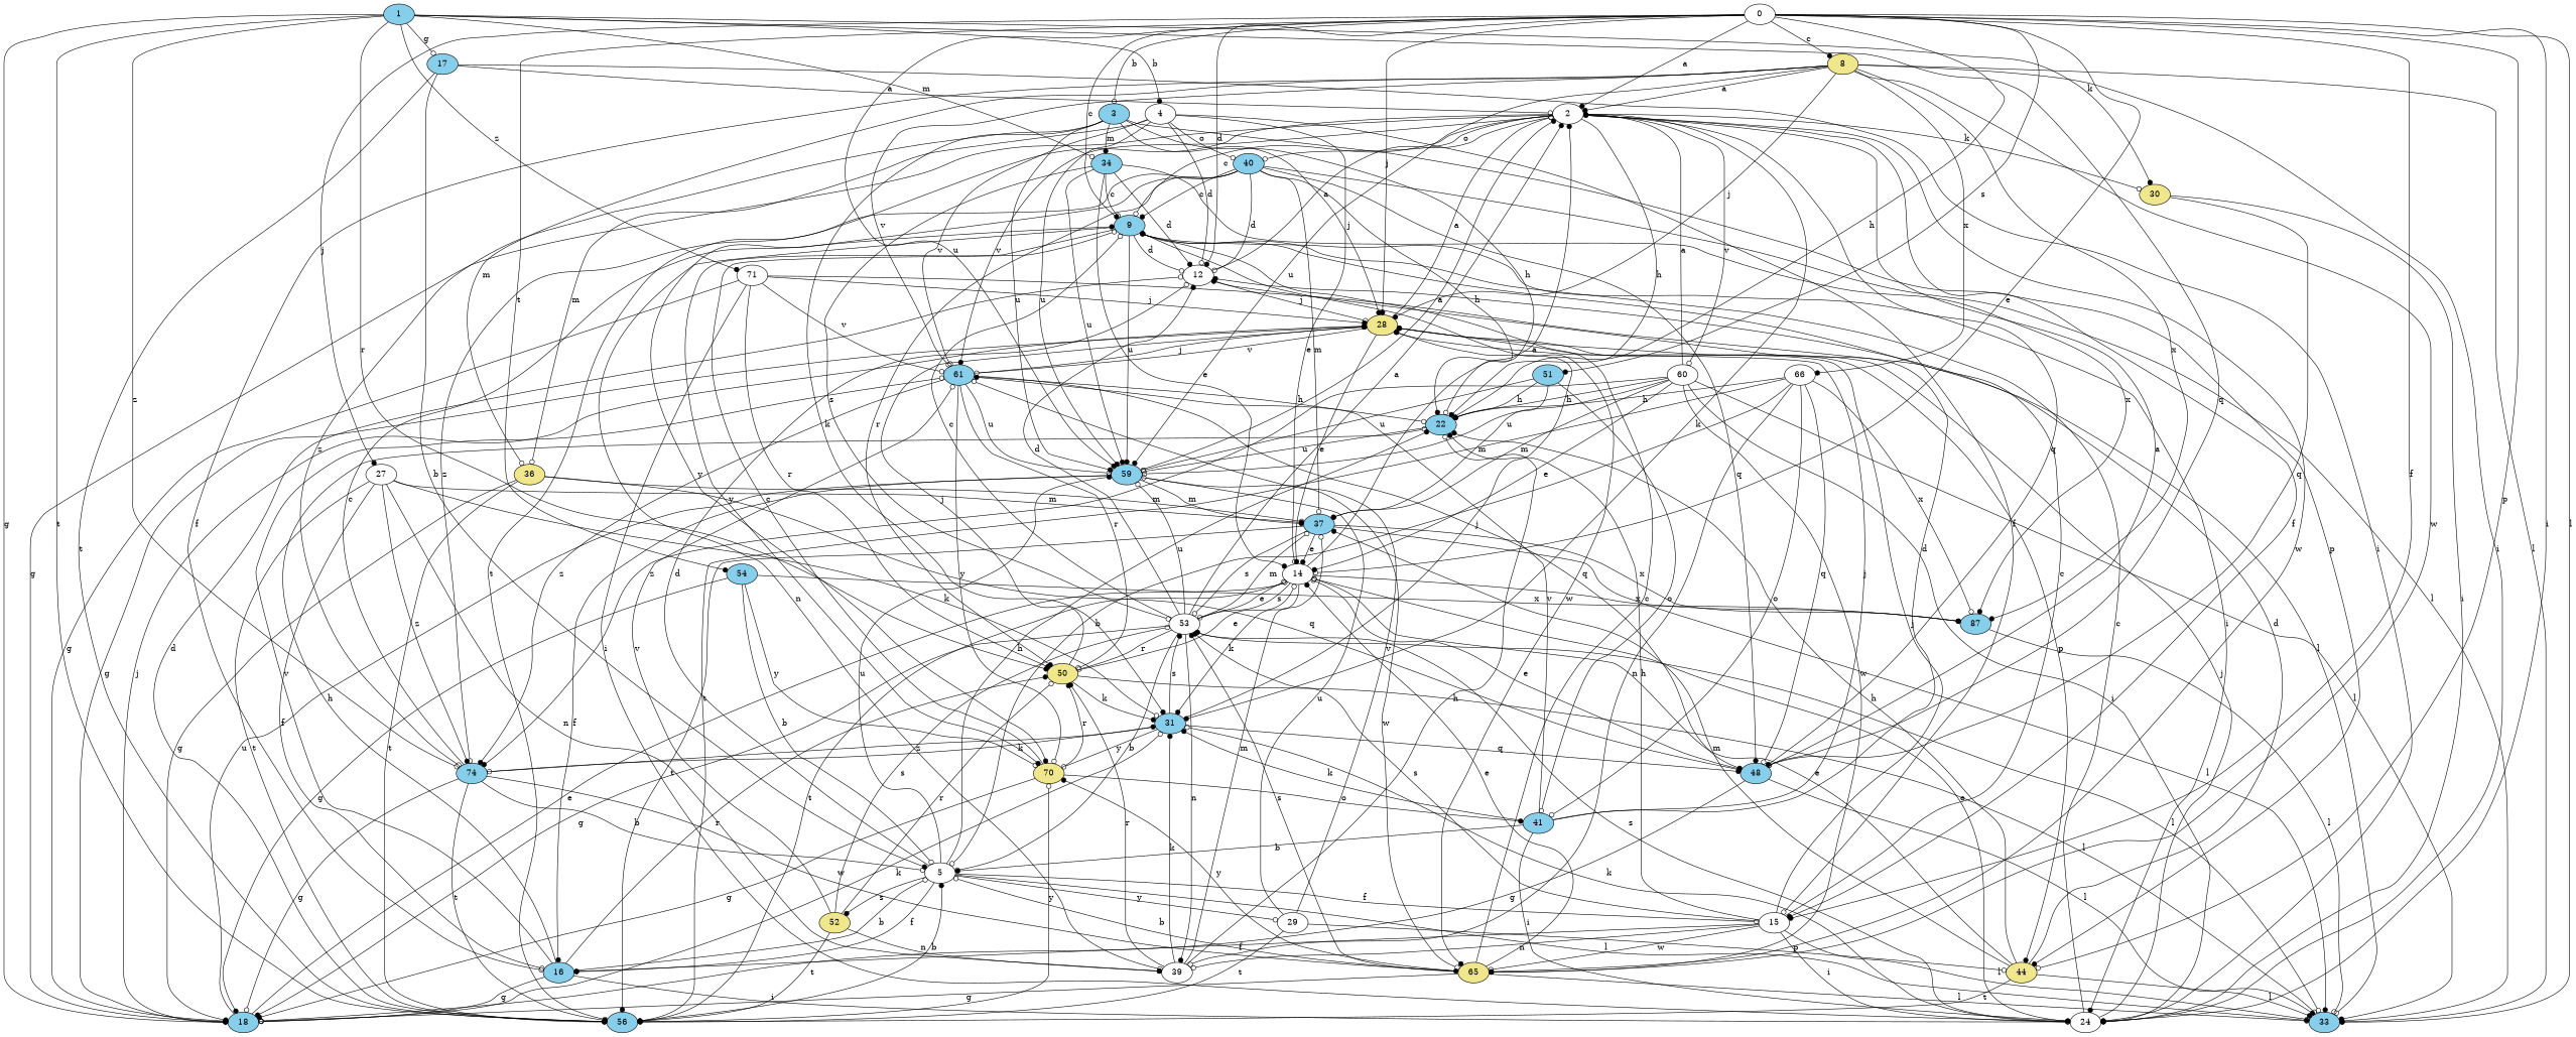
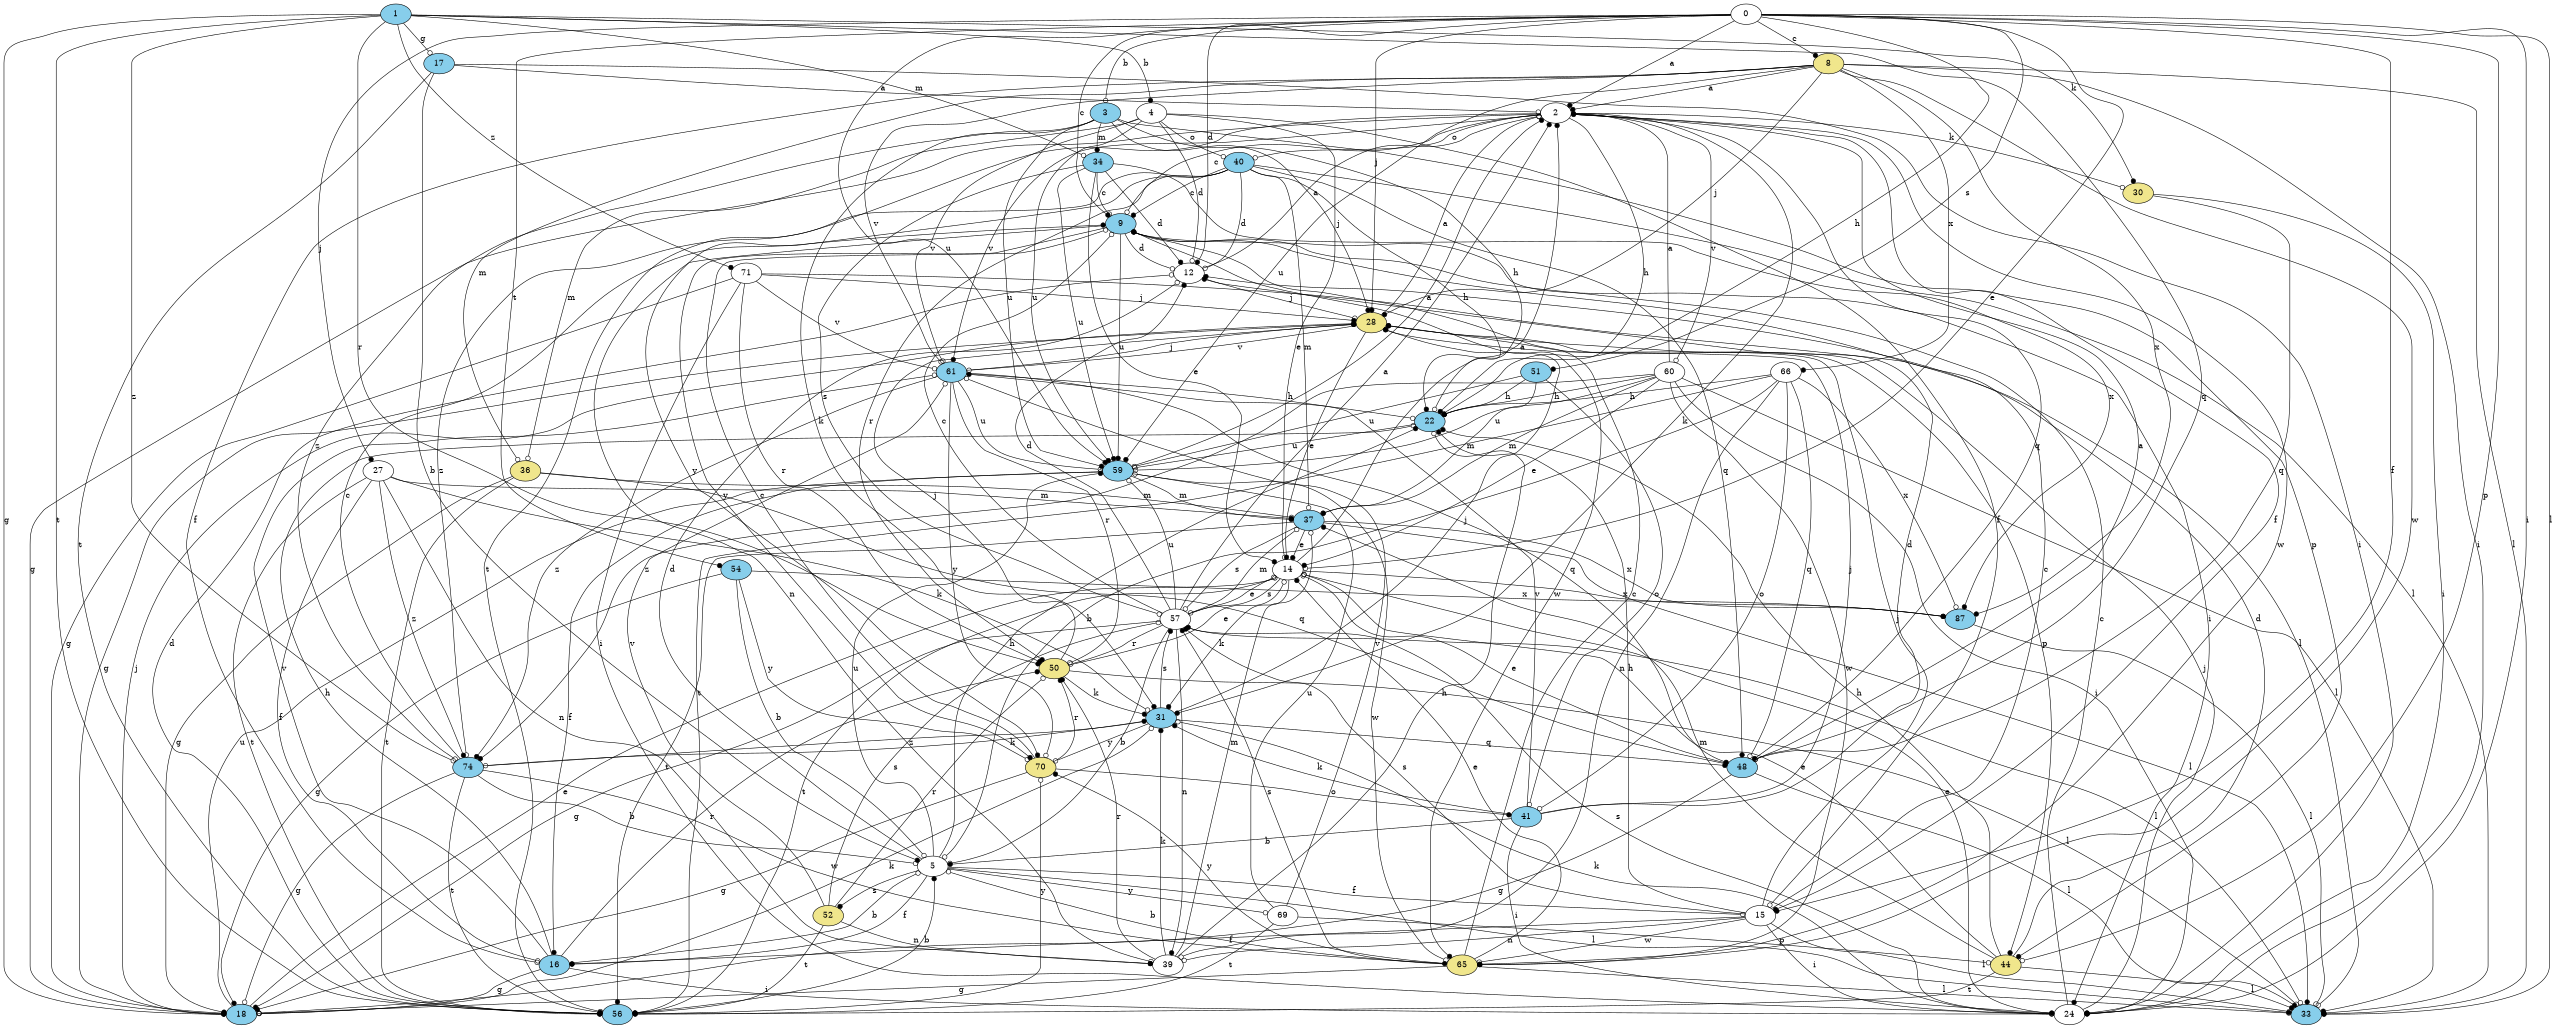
  strict digraph {
    node [fillcolor=skyblue style=filled]
    edge [arrowhead=dot]
    0 [fillcolor=white]
    2 [fillcolor=white]
    3
    8 [fillcolor=khaki]
    9
    12 [fillcolor=white]
    14 [fillcolor=white]
    15 [fillcolor=white]
    22
    24 [fillcolor=white]
    27 [fillcolor=white]
    28 [fillcolor=khaki]
    33
    44 [fillcolor=khaki]
    51
    54
    59
    18
    30 [fillcolor=khaki]
    48
    56
    31
    40
    60 [fillcolor=white]
    61
    65 [fillcolor=khaki]
    34
    74
    36 [fillcolor=khaki]
    16
    66 [fillcolor=white]
    n32 [label=87]
    39 [fillcolor=white]
    70 [fillcolor=khaki]
-   53 [fillcolor=white]
+   53 [fillcolor=white label=57]
    37
    41
    5 [fillcolor=white]
    4 [fillcolor=white]
    1
    17
    50 [fillcolor=khaki]
    71 [fillcolor=white]
    52 [fillcolor=khaki]
-   69 [fillcolor=white label=29]
+   69 [fillcolor=white]
    0 -> 2 [label=a]
    0 -> 3 [arrowhead=odot label=b]
    0 -> 8 [label=c]
    0 -> 9 [label=c]
    0 -> 12 [label=d]
    0 -> 14 [arrowhead=odot label=e]
    0 -> 15 [label=f]
    0 -> 22 [arrowhead=odot label=h]
    0 -> 24 [arrowhead=odot label=i]
    0 -> 27 [label=j]
    0 -> 28 [label=j]
    0 -> 33 [label=l]
    0 -> 44 [arrowhead=odot label=p]
    0 -> 51 [label=s]
    0 -> 54 [label=t]
    0 -> 59 [label=u]
    2 -> 9 [arrowhead=odot label=c]
    2 -> 15 [label=f]
    2 -> 22 [label=h]
    2 -> 18 [label=g]
    2 -> 30 [arrowhead=odot label=k]
    2 -> 48 [label=q]
    2 -> 56 [arrowhead=odot label=t]
    2 -> 31 [label=k]
    2 -> 40 [arrowhead=odot label=o]
    2 -> 60 [arrowhead=odot label=v]
    2 -> 61 [label=v]
    2 -> 65 [arrowhead=odot label=w]
    3 -> 22 [arrowhead=odot label=h]
    3 -> 28 [label=j]
    3 -> 44 [label=p]
    3 -> 59 [label=u]
    3 -> 31 [label=k]
    3 -> 34 [label=m]
    3 -> 74 [arrowhead=odot label=z]
    8 -> 2 [label=a]
    8 -> 24 [label=i]
    8 -> 28 [label=j]
    8 -> 33 [label=l]
    8 -> 59 [label=u]
    8 -> 61 [arrowhead=odot label=v]
    8 -> 65 [label=w]
    8 -> 36 [arrowhead=odot label=m]
    8 -> 16 [arrowhead=odot label=f]
    8 -> 66 [label=x]
    8 -> n32 [label=x]
    9 -> 12 [arrowhead=odot label=d]
    9 -> 24 [label=i]
    9 -> 59 [label=u]
    9 -> 65 [label=w]
    9 -> 39 [arrowhead=odot label=n]
    9 -> 70 [label=y]
    12 -> 2 [arrowhead=odot label=a]
    12 -> 28 [arrowhead=odot label=j]
    14 -> 2 [label=a]
    14 -> 56 [label=t]
    14 -> 31 [label=k]
    14 -> n32 [arrowhead=odot label=x]
    14 -> 53 [arrowhead=odot label=s]
    15 -> 9 [label=c]
    15 -> 22 [label=h]
    15 -> 24 [arrowhead=odot label=i]
    15 -> 28 [label=j]
    15 -> 33 [arrowhead=odot label=l]
    15 -> 65 [arrowhead=odot label=w]
    15 -> 16 [label=f]
    15 -> 39 [arrowhead=odot label=n]
    15 -> 53 [label=s]
    22 -> 59 [arrowhead=odot label=u]
    24 -> 9 [arrowhead=odot label=c]
    24 -> 14 [arrowhead=odot label=e]
    24 -> 28 [label=j]
    24 -> 31 [arrowhead=odot label=k]
    24 -> 53 [label=s]
    27 -> 56 [arrowhead=odot label=t]
    27 -> 31 [arrowhead=odot label=k]
    27 -> 74 [label=z]
    27 -> 16 [arrowhead=odot label=f]
    27 -> 39 [label=n]
    27 -> 37 [label=m]
    28 -> 2 [arrowhead=odot label=a]
    28 -> 14 [label=e]
    28 -> 44 [label=p]
    28 -> 18 [label=g]
    28 -> 61 [arrowhead=odot label=v]
    44 -> 12 [label=d]
    44 -> 14 [arrowhead=odot label=e]
    44 -> 22 [label=h]
    44 -> 33 [label=l]
    44 -> 56 [label=t]
    44 -> 37 [label=m]
    51 -> 22 [label=h]
    51 -> 59 [arrowhead=odot label=u]
    51 -> 37 [label=m]
    51 -> 41 [arrowhead=odot label=o]
    54 -> 18 [label=g]
    54 -> n32 [arrowhead=odot label=x]
    54 -> 70 [arrowhead=odot label=y]
    54 -> 5 [arrowhead=odot label=b]
    59 -> 2 [label=a]
    59 -> 65 [arrowhead=odot label=w]
    59 -> 16 [label=f]
    59 -> 37 [label=m]
    18 -> 14 [arrowhead=odot label=e]
    18 -> 28 [label=j]
    18 -> 59 [arrowhead=odot label=u]
    18 -> 31 [arrowhead=odot label=k]
    30 -> 24 [arrowhead=odot label=i]
    30 -> 48 [arrowhead=odot label=q]
    48 -> 2 [label=a]
    48 -> 14 [arrowhead=odot label=e]
    48 -> 33 [label=l]
    48 -> 18 [arrowhead=odot label=g]
    56 -> 12 [arrowhead=odot label=d]
    56 -> 70 [arrowhead=odot label=y]
    56 -> 5 [label=b]
    31 -> 28 [label=j]
    31 -> 48 [label=q]
    31 -> 74 [arrowhead=odot label=z]
    31 -> 70 [arrowhead=odot label=y]
    31 -> 53 [label=s]
    40 -> 9 [label=c]
    40 -> 12 [arrowhead=odot label=d]
    40 -> 22 [label=h]
    40 -> 33 [label=l]
    40 -> 48 [label=q]
    40 -> 74 [arrowhead=odot label=z]
    40 -> 70 [label=y]
    40 -> 37 [arrowhead=odot label=m]
    40 -> 50 [label=r]
    60 -> 2 [label=a]
    60 -> 14 [label=e]
    60 -> 22 [label=h]
    60 -> 24 [label=i]
    60 -> 33 [label=l]
    60 -> 59 [arrowhead=odot label=u]
    60 -> 65 [label=w]
    60 -> 74 [label=z]
    60 -> 37 [arrowhead=odot label=m]
    61 -> 22 [arrowhead=odot label=h]
    61 -> 28 [label=j]
    61 -> 59 [arrowhead=odot label=u]
    61 -> 48 [label=q]
    61 -> 74 [label=z]
    61 -> 70 [arrowhead=odot label=y]
    61 -> 50 [arrowhead=odot label=r]
    65 -> 9 [label=c]
    65 -> 14 [label=e]
    65 -> 33 [arrowhead=odot label=l]
    65 -> 18 [arrowhead=odot label=g]
    65 -> 70 [label=y]
    65 -> 53 [label=s]
    65 -> 5 [arrowhead=odot label=b]
    34 -> 9 [arrowhead=odot label=c]
    34 -> 12 [label=d]
    34 -> 14 [label=e]
    34 -> 59 [label=u]
    34 -> n32 [label=x]
    34 -> 53 [arrowhead=odot label=s]
    74 -> 9 [label=c]
    74 -> 18 [arrowhead=odot label=g]
    74 -> 56 [label=t]
    74 -> 31 [label=k]
    74 -> 65 [label=w]
    74 -> 5 [arrowhead=odot label=b]
    36 -> 18 [label=g]
    36 -> 48 [arrowhead=odot label=q]
    36 -> 56 [label=t]
    36 -> 37 [arrowhead=odot label=m]
    16 -> 22 [arrowhead=odot label=h]
    16 -> 24 [arrowhead=odot label=i]
    16 -> 18 [arrowhead=odot label=g]
    16 -> 61 [arrowhead=odot label=v]
    16 -> 5 [arrowhead=odot label=b]
    16 -> 50 [label=r]
    66 -> 22 [label=h]
    66 -> 48 [arrowhead=odot label=q]
    66 -> 56 [label=t]
    66 -> n32 [arrowhead=odot label=x]
    66 -> 39 [arrowhead=odot label=n]
    66 -> 41 [arrowhead=odot label=o]
    66 -> 5 [arrowhead=odot label=b]
    n32 -> 33 [arrowhead=odot label=l]
    39 -> 22 [arrowhead=odot label=h]
    39 -> 31 [label=k]
    39 -> 37 [arrowhead=odot label=m]
    39 -> 50 [label=r]
    70 -> 9 [arrowhead=odot label=c]
    70 -> 18 [label=g]
    70 -> 41 [label=o]
    70 -> 50 [label=r]
    53 -> 2 [label=a]
    53 -> 9 [arrowhead=odot label=c]
    53 -> 12 [label=d]
    53 -> 14 [arrowhead=odot label=e]
    53 -> 33 [arrowhead=odot label=l]
    53 -> 59 [arrowhead=odot label=u]
    53 -> 18 [label=g]
    53 -> 39 [label=n]
    53 -> 37 [arrowhead=odot label=m]
    53 -> 5 [arrowhead=odot label=b]
    53 -> 50 [arrowhead=odot label=r]
    37 -> 14 [label=e]
    37 -> 33 [label=l]
    37 -> 56 [label=t]
    37 -> n32 [label=x]
    37 -> 53 [arrowhead=odot label=s]
    41 -> 12 [label=d]
    41 -> 24 [label=i]
    41 -> 28 [label=j]
    41 -> 31 [label=k]
    41 -> 61 [label=v]
    41 -> 5 [label=b]
    5 -> 12 [arrowhead=odot label=d]
    5 -> 15 [arrowhead=odot label=f]
    5 -> 22 [label=h]
    5 -> 33 [label=l]
    5 -> 59 [label=u]
    5 -> 16 [label=f]
    5 -> 52 [label=s]
    5 -> 69 [arrowhead=odot label=y]
    4 -> 12 [arrowhead=odot label=d]
    4 -> 14 [arrowhead=odot label=e]
    4 -> 15 [arrowhead=odot label=f]
    4 -> 59 [label=u]
    4 -> 40 [arrowhead=odot label=o]
    4 -> 61 [arrowhead=odot label=v]
    4 -> 36 [arrowhead=odot label=m]
    1 -> 18 [label=g]
    1 -> 30 [label=k]
    1 -> 48 [arrowhead=odot label=q]
    1 -> 56 [arrowhead=odot label=t]
    1 -> 34 [arrowhead=odot label=m]
    1 -> 74 [arrowhead=odot label=z]
    1 -> 4 [label=b]
    1 -> 17 [arrowhead=odot label=g]
    1 -> 50 [label=r]
    1 -> 71 [label=z]
    17 -> 2 [arrowhead=odot label=a]
    17 -> 24 [label=i]
    17 -> 56 [arrowhead=odot label=t]
    17 -> 5 [label=b]
    50 -> 14 [arrowhead=odot label=e]
    50 -> 28 [label=j]
    50 -> 33 [arrowhead=odot label=l]
    50 -> 31 [label=k]
    71 -> 24 [arrowhead=odot label=i]
    71 -> 28 [label=j]
    71 -> 33 [arrowhead=odot label=l]
    71 -> 18 [label=g]
    71 -> 61 [arrowhead=odot label=v]
    71 -> 50 [label=r]
    52 -> 56 [arrowhead=odot label=t]
    52 -> 61 [arrowhead=odot label=v]
    52 -> 39 [label=n]
    52 -> 53 [arrowhead=odot label=s]
    52 -> 50 [arrowhead=odot label=r]
    69 -> 44 [arrowhead=odot label=p]
    69 -> 59 [arrowhead=odot label=u]
    69 -> 56 [arrowhead=odot label=t]
    69 -> 61 [arrowhead=odot label=v]
  }
